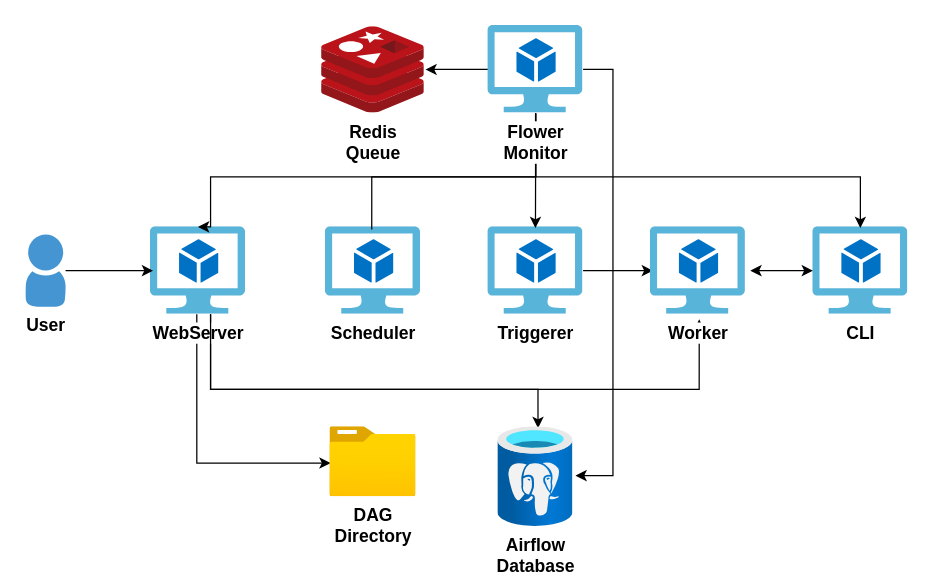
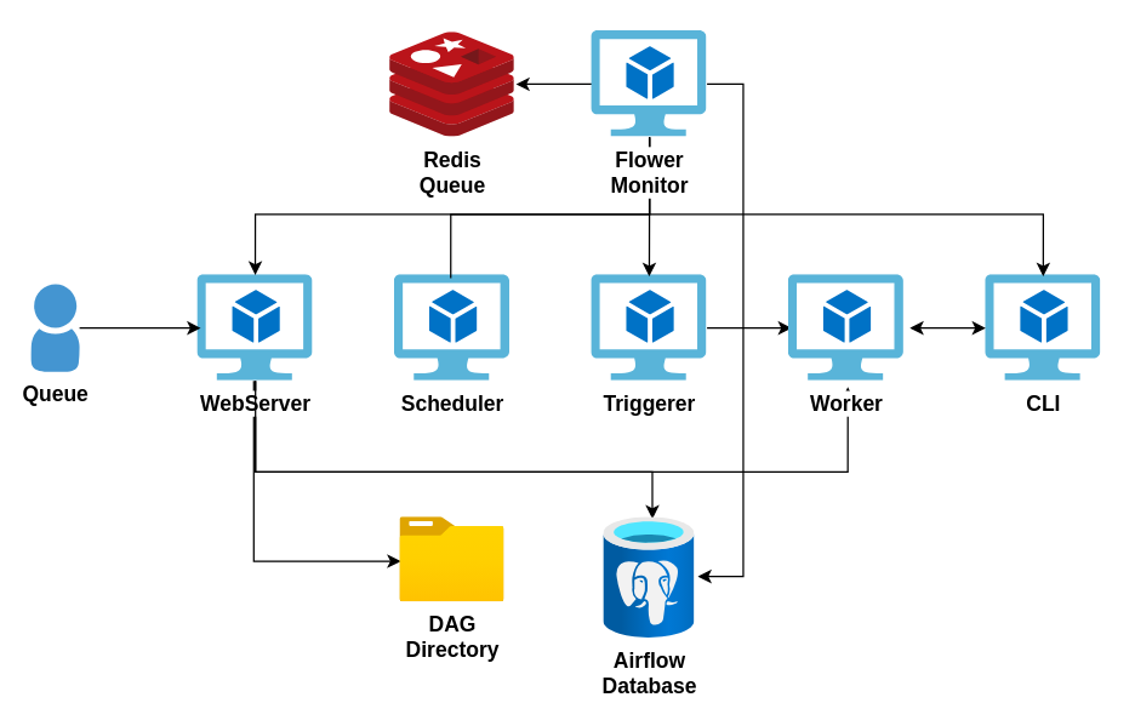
  <mxCell id="0" />
  <mxCell id="1" parent="0" />
  <mxCell id="2" style="edgeStyle=orthogonalEdgeStyle;rounded=0;orthogonalLoop=1;jettySize=auto;html=1;entryX=0.533;entryY=0.013;entryDx=0;entryDy=0;entryPerimeter=0;" edge="1" parent="1" source="6" target="4"><mxGeometry relative="1" as="geometry"><Array as="points"><mxPoint x="168" y="311" /><mxPoint x="430" y="311" /></Array></mxGeometry></mxCell>
  <mxCell id="3" style="edgeStyle=orthogonalEdgeStyle;rounded=0;orthogonalLoop=1;jettySize=auto;html=1;entryX=0.007;entryY=0.518;entryDx=0;entryDy=0;entryPerimeter=0;exitX=0.486;exitY=1;exitDx=0;exitDy=0;exitPerimeter=0;" edge="1" parent="1" source="6" target="10"><mxGeometry relative="1" as="geometry" /></mxCell>
  <mxCell id="4" value="Airflow&lt;div style=&quot;font-size: 14px;&quot;&gt;Database&lt;/div&gt;" style="image;aspect=fixed;html=1;points=[];align=center;fontSize=14;image=img/lib/azure2/databases/Azure_Database_PostgreSQL_Server.svg;fontStyle=1" vertex="1" parent="1"><mxGeometry x="398.05" y="341" width="60" height="80" as="geometry" /></mxCell>
  <mxCell id="5" value="Redis&lt;div style=&quot;font-size: 14px;&quot;&gt;Queue&lt;/div&gt;" style="image;sketch=0;aspect=fixed;html=1;points=[];align=center;fontSize=14;image=img/lib/mscae/Cache_Redis_Product.svg;fontStyle=1" vertex="1" parent="1"><mxGeometry x="256.98" y="21" width="82.14" height="69" as="geometry" /></mxCell>
- <mxCell id="6" value="WebServer" style="image;sketch=0;aspect=fixed;html=1;points=[];align=center;fontSize=14;image=img/lib/mscae/Virtual_Machine_2.svg;fontStyle=1" vertex="1" parent="1"><mxGeometry x="120" y="181" width="76.09" height="70" as="geometry" /></mxCell>
+ <mxCell id="6" value="WebServer" style="image;sketch=0;aspect=fixed;html=1;points=[];align=center;fontSize=14;image=img/lib/mscae/Virtual_Machine_2.svg;fontStyle=1" vertex="1" parent="1"><mxGeometry x="130" y="181" width="76.09" height="70" as="geometry" /></mxCell>
  <mxCell id="7" value="CLI" style="image;sketch=0;aspect=fixed;html=1;points=[];align=center;fontSize=14;image=img/lib/mscae/Virtual_Machine_2.svg;fontStyle=1" vertex="1" parent="1"><mxGeometry x="650" y="181" width="76.09" height="70" as="geometry" /></mxCell>
  <mxCell id="8" value="Triggerer" style="image;sketch=0;aspect=fixed;html=1;points=[];align=center;fontSize=14;image=img/lib/mscae/Virtual_Machine_2.svg;fontStyle=1" vertex="1" parent="1"><mxGeometry x="390" y="181" width="76.09" height="70" as="geometry" /></mxCell>
  <mxCell id="9" value="Scheduler" style="image;sketch=0;aspect=fixed;html=1;points=[];align=center;fontSize=14;image=img/lib/mscae/Virtual_Machine_2.svg;fontStyle=1" vertex="1" parent="1"><mxGeometry x="260" y="181" width="76.09" height="70" as="geometry" /></mxCell>
  <mxCell id="10" value="DAG&lt;br style=&quot;font-size: 14px;&quot;&gt;Directory" style="image;aspect=fixed;html=1;points=[];align=center;fontSize=14;image=img/lib/azure2/general/Folder_Blank.svg;fontStyle=1" vertex="1" parent="1"><mxGeometry x="263.55" y="341" width="69" height="56.0" as="geometry" /></mxCell>
- <mxCell id="11" value="User" style="shadow=0;dashed=0;html=1;strokeColor=none;fillColor=#4495D1;labelPosition=center;verticalLabelPosition=bottom;verticalAlign=top;align=center;outlineConnect=0;shape=mxgraph.veeam.2d.user;fontSize=14;fontStyle=1" vertex="1" parent="1"><mxGeometry x="20" y="187" width="32" height="58" as="geometry" /></mxCell>
+ <mxCell id="11" value="Queue" style="shadow=0;dashed=0;html=1;strokeColor=none;fillColor=#4495D1;labelPosition=center;verticalLabelPosition=bottom;verticalAlign=top;align=center;outlineConnect=0;shape=mxgraph.veeam.2d.user;fontSize=14;fontStyle=1" vertex="1" parent="1"><mxGeometry x="20" y="187" width="32" height="58" as="geometry" /></mxCell>
  <mxCell id="12" style="edgeStyle=orthogonalEdgeStyle;rounded=0;orthogonalLoop=1;jettySize=auto;html=1;entryX=0.026;entryY=0.5;entryDx=0;entryDy=0;entryPerimeter=0;" edge="1" parent="1" source="11" target="6"><mxGeometry relative="1" as="geometry" /></mxCell>
  <mxCell id="13" style="edgeStyle=orthogonalEdgeStyle;rounded=0;orthogonalLoop=1;jettySize=auto;html=1;entryX=0.499;entryY=0.014;entryDx=0;entryDy=0;entryPerimeter=0;" edge="1" parent="1" source="19" target="8"><mxGeometry relative="1" as="geometry" /></mxCell>
  <mxCell id="14" style="edgeStyle=orthogonalEdgeStyle;rounded=0;orthogonalLoop=1;jettySize=auto;html=1;entryX=0.499;entryY=0;entryDx=0;entryDy=0;entryPerimeter=0;" edge="1" parent="1" source="19" target="6"><mxGeometry relative="1" as="geometry"><Array as="points"><mxPoint x="428" y="141" /><mxPoint x="168" y="141" /></Array></mxGeometry></mxCell>
  <mxCell id="15" style="edgeStyle=orthogonalEdgeStyle;rounded=0;orthogonalLoop=1;jettySize=auto;html=1;entryX=0.499;entryY=0.014;entryDx=0;entryDy=0;entryPerimeter=0;" edge="1" parent="1" source="19" target="7"><mxGeometry relative="1" as="geometry"><Array as="points"><mxPoint x="428" y="141" /><mxPoint x="688" y="141" /></Array></mxGeometry></mxCell>
  <mxCell id="16" style="edgeStyle=orthogonalEdgeStyle;rounded=0;orthogonalLoop=1;jettySize=auto;html=1;entryX=0.486;entryY=0.029;entryDx=0;entryDy=0;entryPerimeter=0;endArrow=none;" edge="1" parent="1" source="19" target="9"><mxGeometry relative="1" as="geometry"><Array as="points"><mxPoint x="428" y="141" /><mxPoint x="297" y="141" /></Array></mxGeometry></mxCell>
  <mxCell id="17" style="edgeStyle=orthogonalEdgeStyle;rounded=0;orthogonalLoop=1;jettySize=auto;html=1;entryX=1.011;entryY=0.493;entryDx=0;entryDy=0;entryPerimeter=0;" edge="1" parent="1" source="19" target="5"><mxGeometry relative="1" as="geometry" /></mxCell>
  <mxCell id="18" style="edgeStyle=orthogonalEdgeStyle;rounded=0;orthogonalLoop=1;jettySize=auto;html=1;entryX=1.033;entryY=0.488;entryDx=0;entryDy=0;entryPerimeter=0;" edge="1" parent="1" source="19" target="4"><mxGeometry relative="1" as="geometry"><Array as="points"><mxPoint x="490" y="55" /><mxPoint x="490" y="380" /></Array></mxGeometry></mxCell>
  <mxCell id="19" value="Flower&lt;div&gt;Monitor&lt;/div&gt;" style="image;sketch=0;aspect=fixed;html=1;points=[];align=center;fontSize=14;image=img/lib/mscae/Virtual_Machine_2.svg;fontStyle=1" vertex="1" parent="1"><mxGeometry x="390" y="20" width="76.09" height="70" as="geometry" /></mxCell>
  <mxCell id="20" style="edgeStyle=orthogonalEdgeStyle;rounded=0;orthogonalLoop=1;jettySize=auto;html=1;entryX=0.026;entryY=0.5;entryDx=0;entryDy=0;entryPerimeter=0;" edge="1" parent="1" source="8" target="23"><mxGeometry relative="1" as="geometry" /></mxCell>
  <mxCell id="21" style="edgeStyle=orthogonalEdgeStyle;rounded=0;orthogonalLoop=1;jettySize=auto;html=1;entryX=1.051;entryY=0.5;entryDx=0;entryDy=0;entryPerimeter=0;startArrow=classic;startFill=1;" edge="1" parent="1" source="7" target="23"><mxGeometry relative="1" as="geometry" /></mxCell>
  <mxCell id="22" style="edgeStyle=orthogonalEdgeStyle;rounded=0;orthogonalLoop=1;jettySize=auto;html=1;entryX=0.513;entryY=1.057;entryDx=0;entryDy=0;entryPerimeter=0;" edge="1" parent="1" source="6" target="23"><mxGeometry relative="1" as="geometry"><Array as="points"><mxPoint x="168" y="311" /><mxPoint x="559" y="311" /></Array></mxGeometry></mxCell>
  <mxCell id="23" value="Worker" style="image;sketch=0;aspect=fixed;html=1;points=[];align=center;fontSize=14;image=img/lib/mscae/Virtual_Machine_2.svg;fontStyle=1" vertex="1" parent="1"><mxGeometry x="520" y="181" width="76.09" height="70" as="geometry" /></mxCell>
